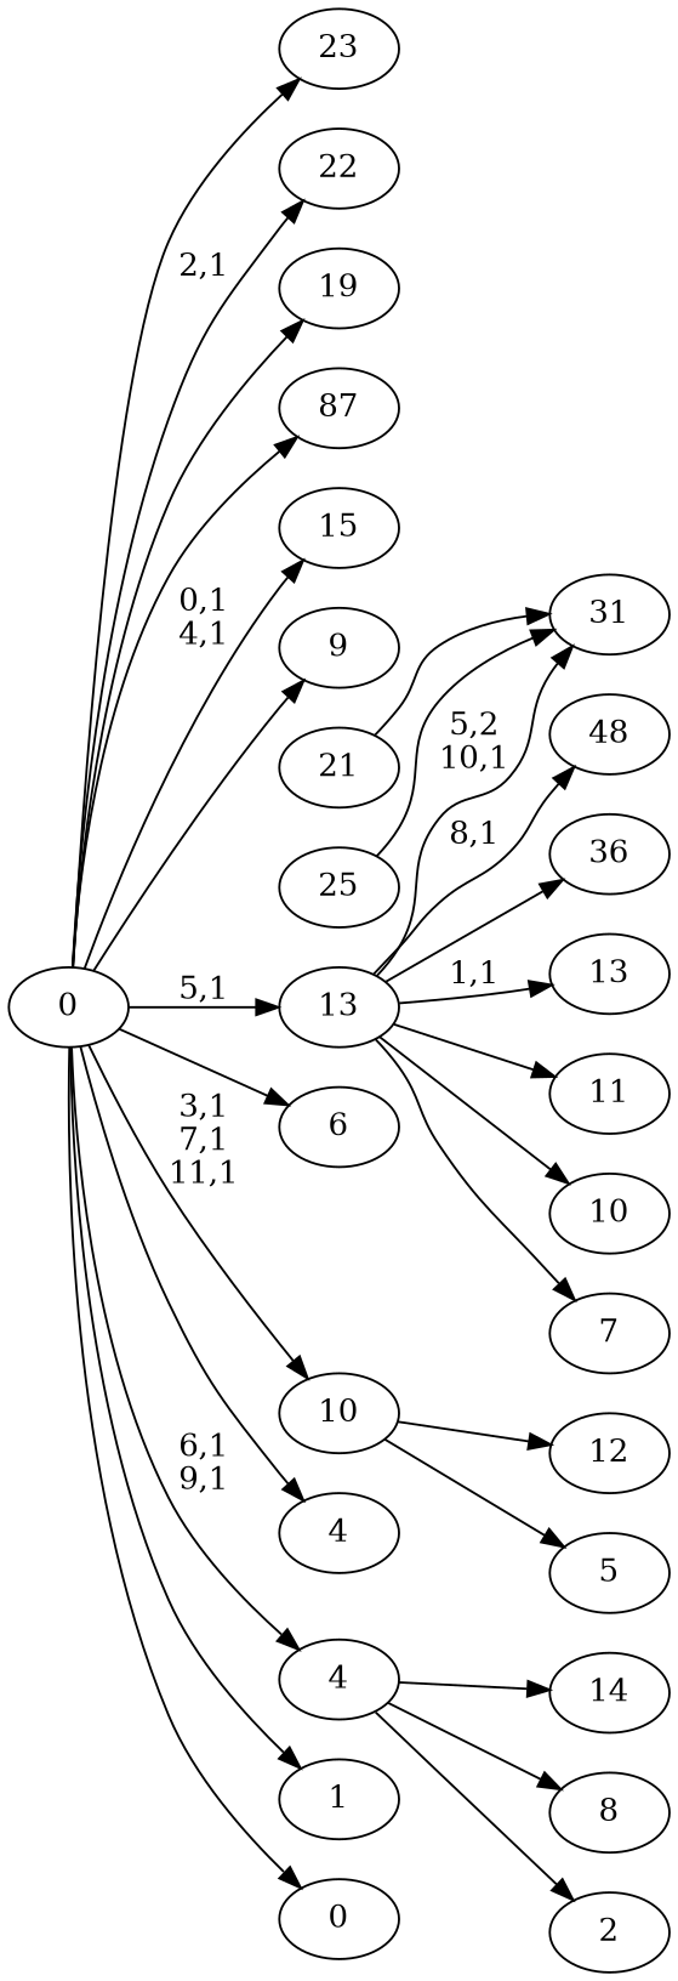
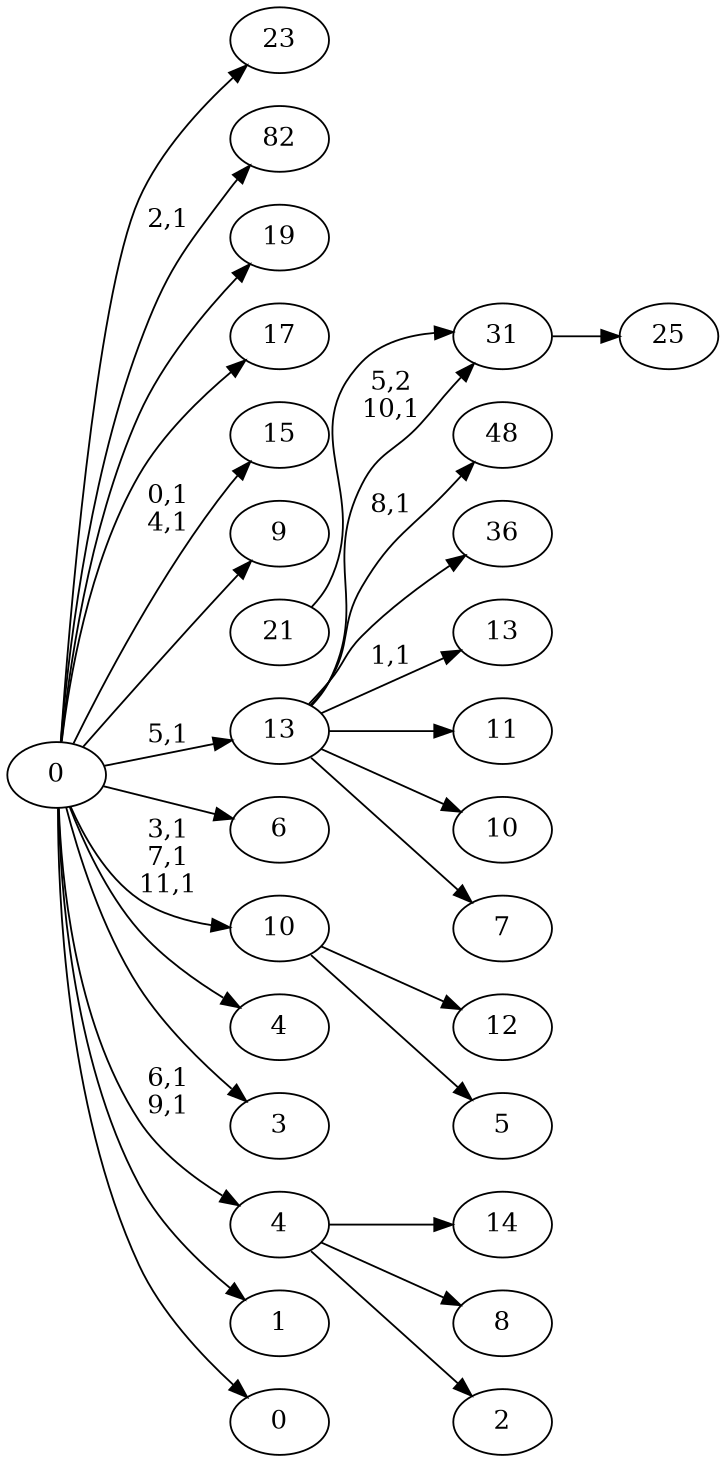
  digraph {
    rankdir=LR
    n1 [label=23]
-   n2 [label=22]
+   n2 [label=82]
    n3 [label=21]
    31
    n5 [label=25]
    n6 [label=19]
    n7 [label=48]
-   n8 [label=87]
+   n8 [label=17]
    n9 [label=36]
    n10 [label=15]
    n11 [label=14]
    n12 [label=13]
    n13 [label=12]
    n14 [label=11]
    n15 [label=10]
    n16 [label=9]
    n17 [label=8]
    n18 [label=7]
    13
    n20 [label=6]
    n21 [label=5]
    10
    n23 [label=4]
+   n24 [label=3]
    n25 [label=2]
    4
    n27 [label=1]
    n28 [label=0]
    0
    n3 -> 31
-   n5 -> 31
+   31 -> n5
    13 -> 31 [label="5,2\n10,1"]
    13 -> n7 [label="8,1"]
    13 -> n9
    13 -> n12 [label="1,1"]
    13 -> n14
    13 -> n15
    13 -> n18
    10 -> n13
    10 -> n21
    4 -> n11
    4 -> n17
    4 -> n25
    0 -> n1
    0 -> n2 [label="2,1"]
    0 -> n6
    0 -> n8
    0 -> n10 [label="0,1\n4,1"]
    0 -> n16
    0 -> 13 [label="5,1"]
    0 -> n20
    0 -> 10 [label="3,1\n7,1\n11,1"]
    0 -> n23
+   0 -> n24
    0 -> 4 [label="6,1\n9,1"]
    0 -> n27
    0 -> n28
  }
